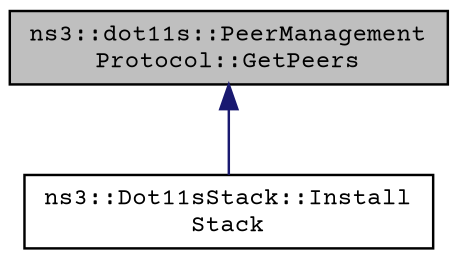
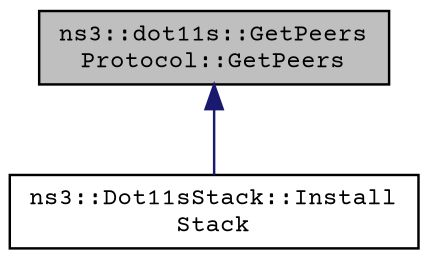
  digraph {
    rankdir=TB
    fontname="Courier Prime"
    node [color=black fontname="Courier Prime" fontsize=10 shape=record style=filled]
-   n1 [fillcolor=grey75 fontcolor=black height=0.2 label="ns3::dot11s::PeerManagement\lProtocol::GetPeers" width=0.4]
+   n1 [fillcolor=grey75 fontcolor=black height=0.2 label="ns3::dot11s::GetPeers\lProtocol::GetPeers" width=0.4]
    n2 [fillcolor=white height=0.2 label="ns3::Dot11sStack::Install\lStack" width=0.4]
    n1 -> n2 [color=midnightblue dir=back fontname="Courier Prime" fontsize=10 labelfontname=Helvetica labelfontsize=10 style=solid]
  }
